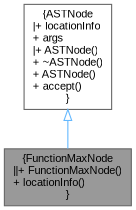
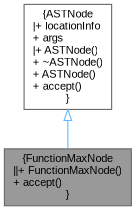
  digraph {
    fontname="Liberation Sans"
    node [color=gray40 fontname="Liberation Sans" fontsize=10 shape=box style=filled]
-   n1 [fillcolor=grey60 fontcolor=black height=0.2 label="{FunctionMaxNode\n||+ FunctionMaxNode()\l+ locationInfo()\l}" width=0.4]
+   n1 [fillcolor=grey60 fontcolor=black height=0.2 label="{FunctionMaxNode\n||+ FunctionMaxNode()\l+ accept()\l}" width=0.4]
    n2 [fillcolor=white height=0.2 label="{ASTNode\n|+ locationInfo\l+ args\l|+ ASTNode()\l+ ~ASTNode()\l+ ASTNode()\l+ accept()\l}" width=0.4]
    n2 -> n1 [arrowtail=onormal color=steelblue1 dir=back fontname="Liberation Sans" fontsize=10 labelfontname=Helvetica labelfontsize=10 style=solid]
  }
